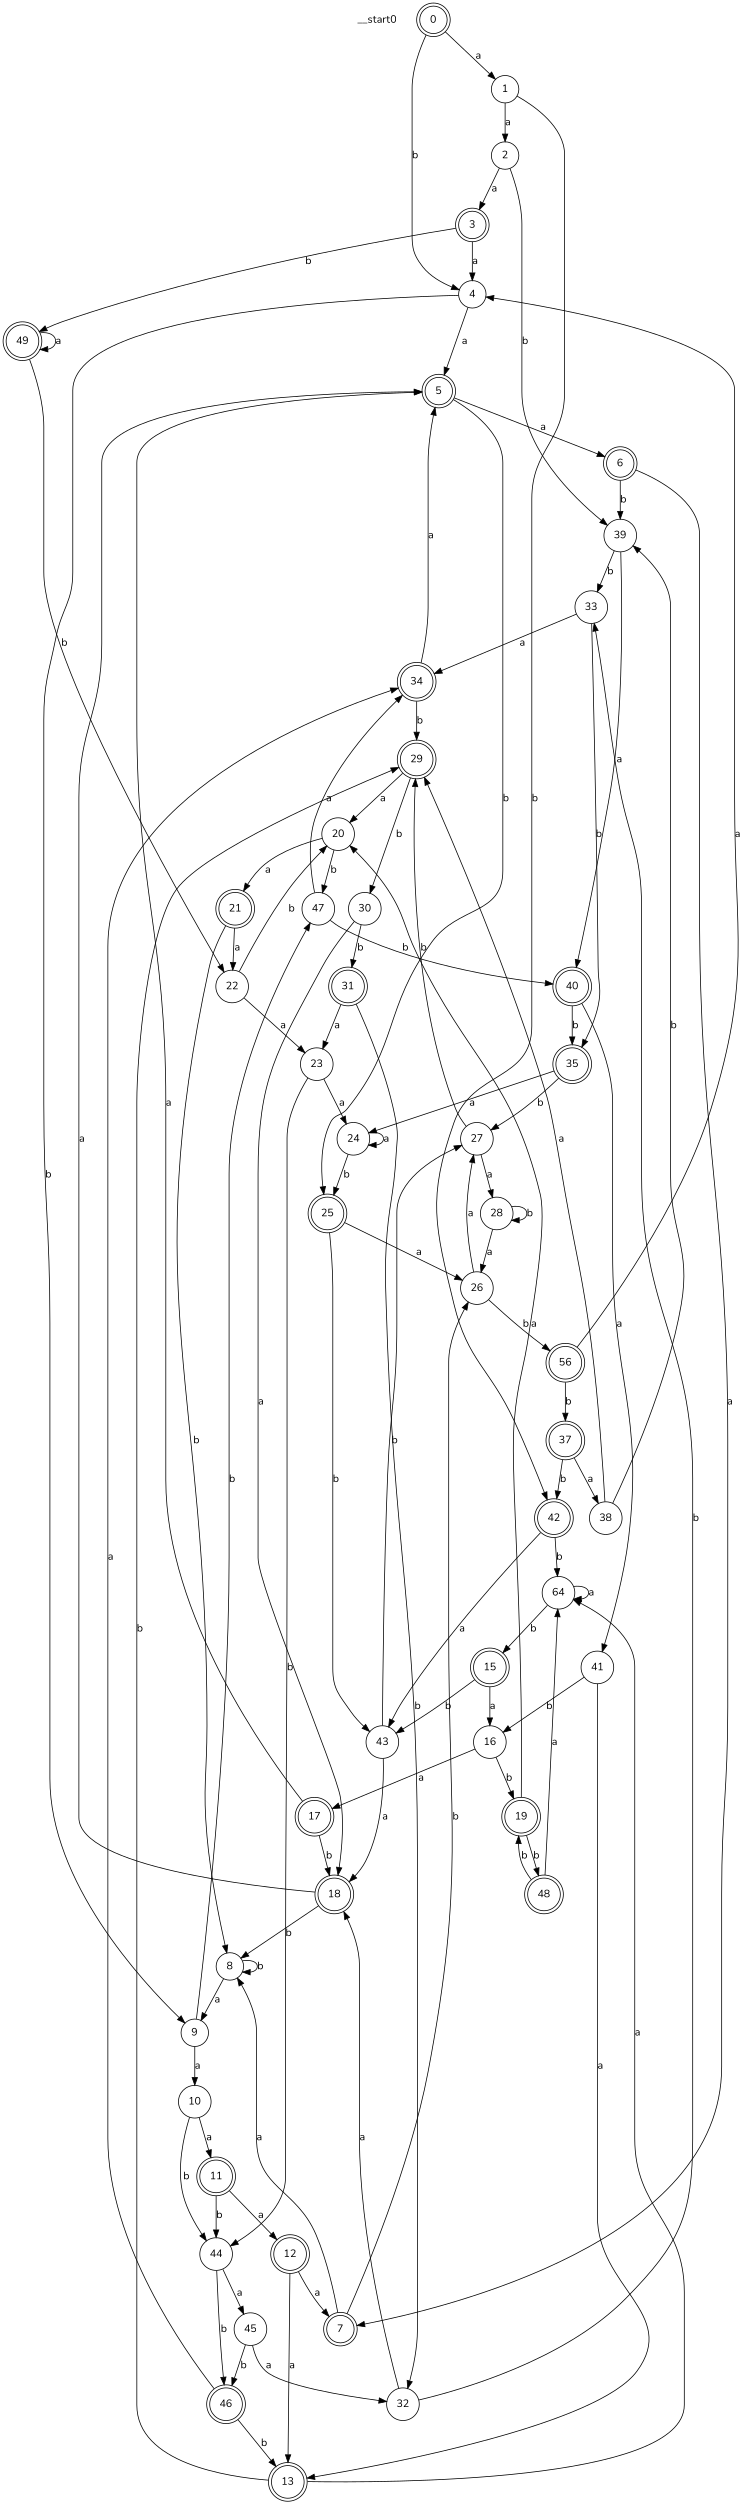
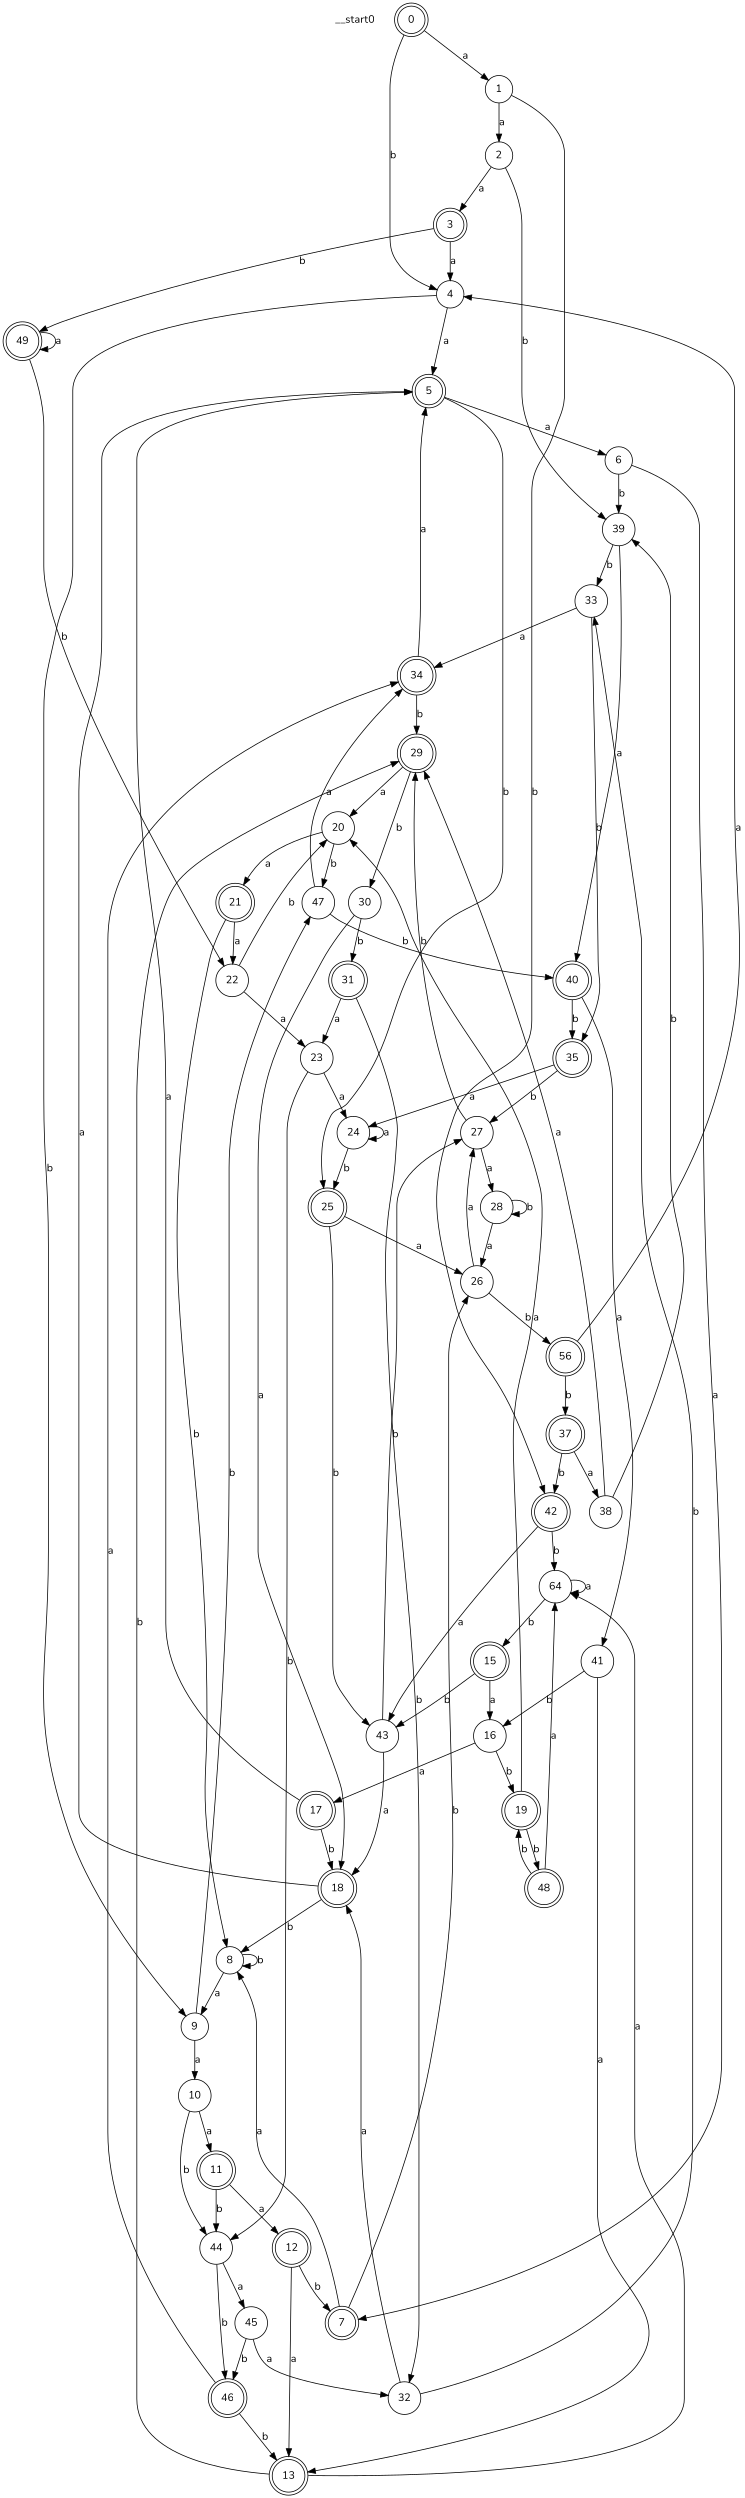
  digraph {
    fontname=Nunito
    rankdir=TB
    node [fontname=Nunito shape=doublecircle color=black fillcolor=white style="rounded,filled"]
    edge [fontname=Nunito]
    __start0 [shape=none color="" fillcolor="" style=""]
    n2 [label=0]
    n3 [label=1 shape=circle style=filled]
    n4 [label=4 shape=circle style=filled]
    n5 [label=2 shape=circle style=filled]
    n6 [label=42]
    n7 [label=5]
    n8 [label=9 shape=circle style=filled]
    n9 [label=3]
    n10 [label=39 shape=circle style=filled]
    n11 [label=64 shape=circle style=filled]
    n12 [label=43 shape=circle style=filled]
    n13 [label=49]
    n14 [label=33 shape=circle style=filled]
    n15 [label=40]
    n16 [label=22 shape=circle style=filled]
-   n17 [label=6]
+   n17 [label=6 shape=circle]
    n18 [label=25]
    n19 [label=10 shape=circle style=filled]
    n20 [label=47 shape=circle style=filled]
    n21 [label=7]
    n22 [label=26 shape=circle style=filled]
    n23 [label=8 shape=circle style=filled]
    n24 [label=27 shape=circle style=filled]
    n25 [label=56]
    n26 [label=11]
    n27 [label=44 shape=circle style=filled]
    n28 [label=34]
    n29 [label=12]
    n30 [label=45 shape=circle style=filled]
    n31 [label=46]
    n32 [label=13]
    n33 [label=29]
    n34 [label=15]
    n35 [label=20 shape=circle style=filled]
    n36 [label=30 shape=circle style=filled]
    n37 [label=16 shape=circle style=filled]
    n38 [label=17]
    n39 [label=19]
    n40 [label=18]
    n41 [label=48]
    n42 [label=21]
    n43 [label=23 shape=circle style=filled]
    n44 [label=24 shape=circle style=filled]
    n45 [label=28 shape=circle style=filled]
    n46 [label=37]
    n47 [label=31]
    n48 [label=32 shape=circle style=filled]
    n49 [label=35]
    n50 [label=38 shape=circle style=filled]
    n51 [label=41 shape=circle style=filled]
    n2 -> n3 [label=a]
    n2 -> n4 [label=b]
    n3 -> n5 [label=a]
    n3 -> n6 [label=b]
    n4 -> n7 [label=a]
    n4 -> n8 [label=b]
    n5 -> n9 [label=a]
    n5 -> n10 [label=b]
    n6 -> n11 [label=b]
    n6 -> n12 [label=a]
    n7 -> n17 [label=a]
    n7 -> n18 [label=b]
    n8 -> n19 [label=a]
    n8 -> n20 [label=b]
    n9 -> n4 [label=a]
    n9 -> n13 [label=b]
    n10 -> n14 [label=b]
    n10 -> n15 [label=a]
    n11 -> n11 [label=a]
    n11 -> n34 [label=b]
    n12 -> n24 [label=b]
    n12 -> n40 [label=a]
    n13 -> n13 [label=a]
    n13 -> n16 [label=b]
    n14 -> n28 [label=a]
    n14 -> n49 [label=b]
    n15 -> n49 [label=b]
    n15 -> n51 [label=a]
    n16 -> n35 [label=b]
    n16 -> n43 [label=a]
    n17 -> n10 [label=b]
    n17 -> n21 [label=a]
    n18 -> n12 [label=b]
    n18 -> n22 [label=a]
    n19 -> n26 [label=a]
    n19 -> n27 [label=b]
    n20 -> n15 [label=b]
    n20 -> n28 [label=a]
    n21 -> n22 [label=b]
    n21 -> n23 [label=a]
    n22 -> n24 [label=a]
    n22 -> n25 [label=b]
    n23 -> n8 [label=a]
    n23 -> n23 [label=b]
    n24 -> n33 [label=b]
    n24 -> n45 [label=a]
    n25 -> n4 [label=a]
    n25 -> n46 [label=b]
    n26 -> n27 [label=b]
    n26 -> n29 [label=a]
    n27 -> n30 [label=a]
    n27 -> n31 [label=b]
    n28 -> n7 [label=a]
    n28 -> n33 [label=b]
-   n29 -> n21 [label=a]
+   n29 -> n21 [label=b]
    n29 -> n32 [label=a]
    n30 -> n31 [label=b]
    n30 -> n48 [label=a]
    n31 -> n28 [label=a]
    n31 -> n32 [label=b]
    n32 -> n11 [label=a]
    n32 -> n33 [label=b]
    n33 -> n35 [label=a]
    n33 -> n36 [label=b]
    n34 -> n12 [label=b]
    n34 -> n37 [label=a]
    n35 -> n20 [label=b]
    n35 -> n42 [label=a]
    n36 -> n40 [label=a]
    n36 -> n47 [label=b]
    n37 -> n38 [label=a]
    n37 -> n39 [label=b]
    n38 -> n7 [label=a]
    n38 -> n40 [label=b]
    n39 -> n35 [label=a]
    n39 -> n41 [label=b]
    n40 -> n7 [label=a]
    n40 -> n23 [label=b]
    n41 -> n11 [label=a]
    n41 -> n39 [label=b]
    n42 -> n16 [label=a]
    n42 -> n23 [label=b]
    n43 -> n27 [label=b]
    n43 -> n44 [label=a]
    n44 -> n18 [label=b]
    n44 -> n44 [label=a]
    n45 -> n22 [label=a]
    n45 -> n45 [label=b]
    n46 -> n6 [label=b]
    n46 -> n50 [label=a]
    n47 -> n43 [label=a]
    n47 -> n48 [label=b]
    n48 -> n14 [label=b]
    n48 -> n40 [label=a]
    n49 -> n24 [label=b]
    n49 -> n44 [label=a]
    n50 -> n10 [label=b]
    n50 -> n33 [label=a]
    n51 -> n32 [label=a]
    n51 -> n37 [label=b]
  }
